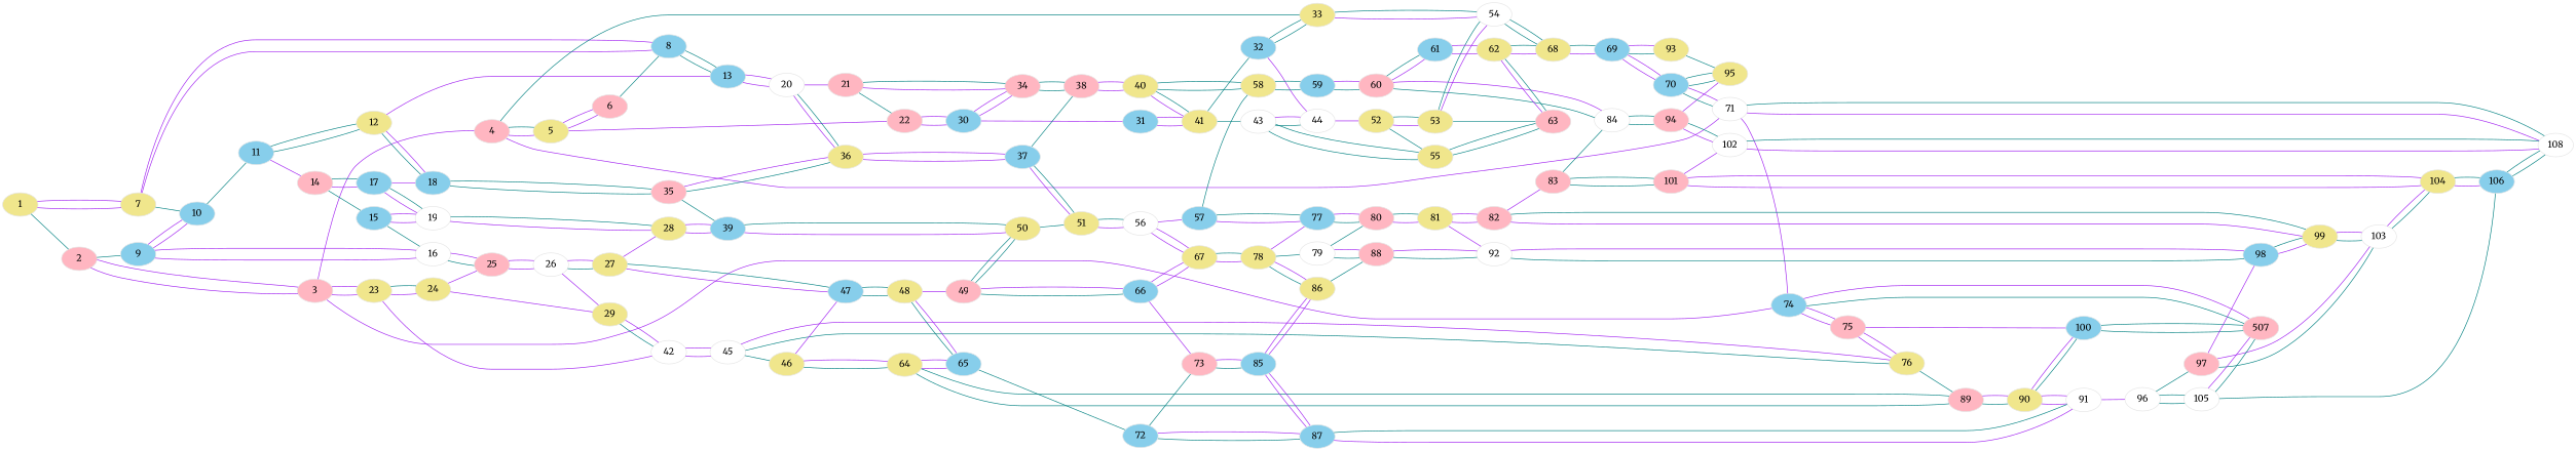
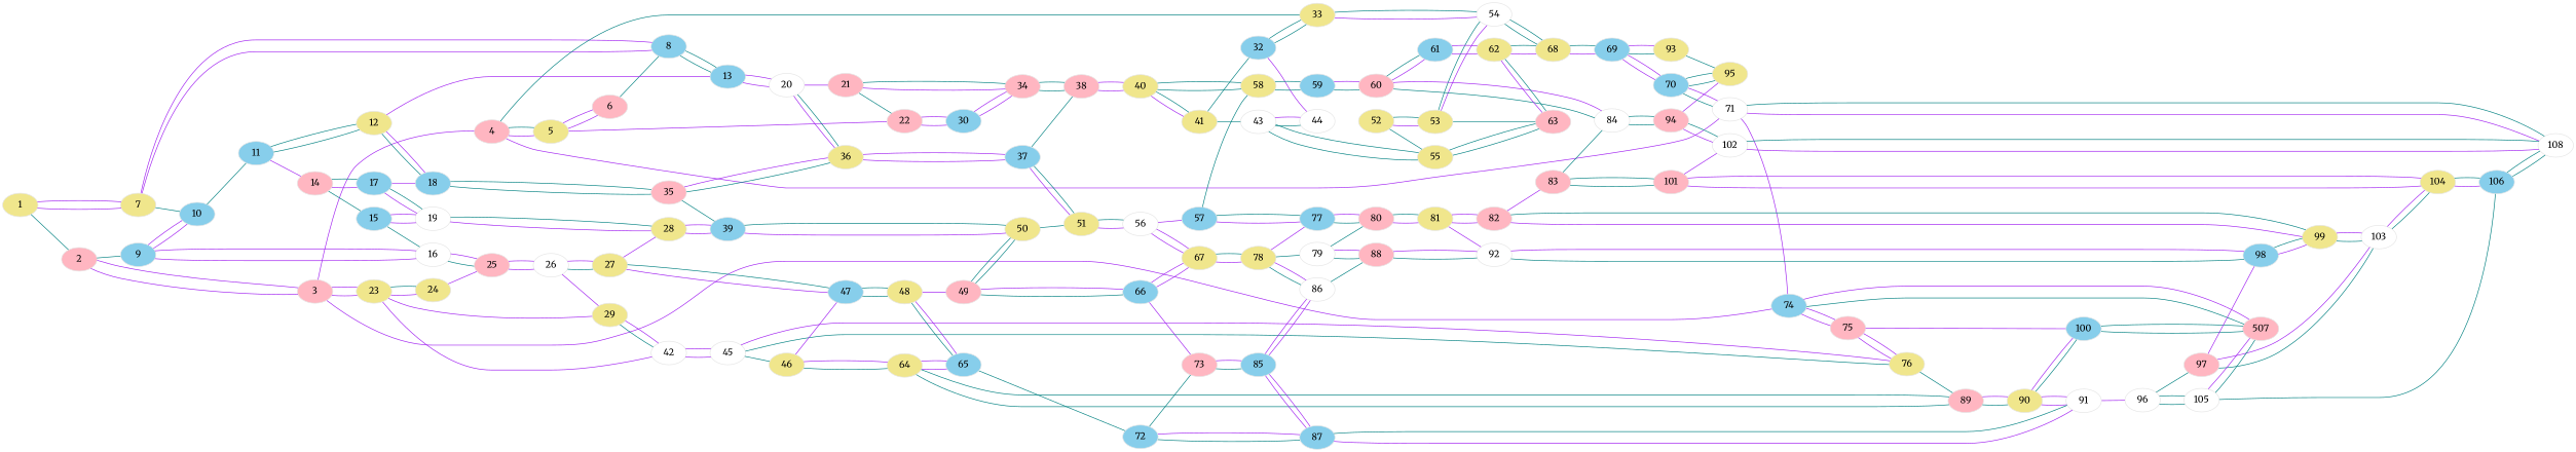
  graph {
    fontname=Merriweather
    rankdir=LR
    node [color=gray90 fillcolor=khaki fontname=Merriweather style=filled]
    edge [color=purple fontname=Merriweather]
    2 [fillcolor=lightpink]
    1
    7
    3 [fillcolor=lightpink]
    9 [fillcolor=skyblue]
    8 [fillcolor=skyblue]
    10 [fillcolor=skyblue]
    4 [fillcolor=lightpink]
    23
    74 [fillcolor=skyblue]
    16 [fillcolor=white]
    5
    33
    71 [fillcolor=white]
    24
    42 [fillcolor=white]
    75 [fillcolor=lightpink]
    n18 [fillcolor=lightpink label=507]
    6 [fillcolor=lightpink]
    22 [fillcolor=lightpink]
    54 [fillcolor=white]
    108 [fillcolor=white]
    30 [fillcolor=skyblue]
    13 [fillcolor=skyblue]
    11 [fillcolor=skyblue]
    20 [fillcolor=white]
    25 [fillcolor=lightpink]
    12
    14 [fillcolor=lightpink]
    18 [fillcolor=skyblue]
    15 [fillcolor=skyblue]
    17 [fillcolor=skyblue]
    35 [fillcolor=lightpink]
    21 [fillcolor=lightpink]
    36
    19 [fillcolor=white]
    28
    26 [fillcolor=white]
    39 [fillcolor=skyblue]
    34 [fillcolor=lightpink]
    37 [fillcolor=skyblue]
    38 [fillcolor=lightpink]
-   31 [fillcolor=skyblue]
    29
    45 [fillcolor=white]
    27
    47 [fillcolor=skyblue]
    48
    50
    41
    32 [fillcolor=skyblue]
    44 [fillcolor=white]
    43 [fillcolor=white]
    52
    68
    40
    51
    56 [fillcolor=white]
    58
    59 [fillcolor=skyblue]
    55
    46
    76
    63 [fillcolor=lightpink]
    53
    64
    89 [fillcolor=lightpink]
    65 [fillcolor=skyblue]
    49 [fillcolor=lightpink]
    66 [fillcolor=skyblue]
    72 [fillcolor=skyblue]
    67
    73 [fillcolor=lightpink]
    57 [fillcolor=skyblue]
    69 [fillcolor=skyblue]
    77 [fillcolor=skyblue]
    78
    80 [fillcolor=lightpink]
    60 [fillcolor=lightpink]
    61 [fillcolor=skyblue]
    84 [fillcolor=white]
    62
    94 [fillcolor=lightpink]
    90
    87 [fillcolor=skyblue]
    85 [fillcolor=skyblue]
    79 [fillcolor=white]
-   86
+   86 [fillcolor=white]
    70 [fillcolor=skyblue]
    93
    95
    91 [fillcolor=white]
    100 [fillcolor=skyblue]
    81
    88 [fillcolor=lightpink]
    92 [fillcolor=white]
    82 [fillcolor=lightpink]
    83 [fillcolor=lightpink]
    99
    98 [fillcolor=skyblue]
    101 [fillcolor=lightpink]
    103 [fillcolor=white]
    102 [fillcolor=white]
    104
    96 [fillcolor=white]
    97 [fillcolor=lightpink]
    105 [fillcolor=white]
    106 [fillcolor=skyblue]
    2 -- 3
    2 -- 3
    2 -- 9 [color=teal]
    1 -- 2 [color=teal]
    1 -- 7
    1 -- 7
    7 -- 8
    7 -- 8
    7 -- 10 [color=teal]
    3 -- 4
    3 -- 23
    3 -- 23
    3 -- 74
    9 -- 10
    9 -- 10
    9 -- 16
    9 -- 16
    8 -- 13 [color=teal]
    8 -- 13 [color=teal]
    10 -- 11 [color=teal]
    4 -- 5
    4 -- 5 [color=teal]
    4 -- 33 [color=teal]
    4 -- 71
    23 -- 24
    23 -- 24 [color=teal]
    23 -- 42
    74 -- 75
    74 -- 75
    74 -- n18 [color=teal]
    74 -- n18
    16 -- 25 [color=teal]
    16 -- 25
    5 -- 6
    5 -- 6
    5 -- 22
    33 -- 54
    33 -- 54 [color=teal]
    71 -- 74
    71 -- 108
    71 -- 108 [color=teal]
    24 -- 25
-   24 -- 29
+   23 -- 29
    42 -- 45
    42 -- 45
    75 -- 76
    75 -- 76
    75 -- 100
    6 -- 8 [color=teal]
    22 -- 30
    22 -- 30
    54 -- 68 [color=teal]
    54 -- 68 [color=teal]
    30 -- 34
    30 -- 34
-   30 -- 31
    13 -- 20
    13 -- 20
    11 -- 12 [color=teal]
    11 -- 12 [color=teal]
    11 -- 14
    20 -- 21
    20 -- 36
    20 -- 36 [color=teal]
    25 -- 26
    25 -- 26
    12 -- 13
    12 -- 18 [color=teal]
    12 -- 18
    14 -- 15 [color=teal]
    14 -- 17
    14 -- 17 [color=teal]
    18 -- 35 [color=teal]
    18 -- 35 [color=teal]
    15 -- 16 [color=teal]
    15 -- 19
    15 -- 19
    17 -- 18
    17 -- 19
    17 -- 19 [color=teal]
    35 -- 36 [color=teal]
    35 -- 36
    35 -- 39 [color=teal]
    21 -- 22 [color=teal]
    21 -- 34
    21 -- 34 [color=teal]
    36 -- 37
    36 -- 37
    19 -- 28
    19 -- 28 [color=teal]
    28 -- 39
    28 -- 39
    26 -- 29
    26 -- 27 [color=teal]
    26 -- 27
    39 -- 50
    39 -- 50 [color=teal]
    34 -- 38 [color=teal]
    34 -- 38 [color=teal]
    37 -- 38 [color=teal]
    37 -- 51
    37 -- 51 [color=teal]
    38 -- 40
    38 -- 40
-   31 -- 41
-   31 -- 41
    29 -- 42 [color=teal]
    29 -- 42
    45 -- 46 [color=teal]
    45 -- 76 [color=teal]
    45 -- 76
    27 -- 28
    27 -- 47
    27 -- 47 [color=teal]
    47 -- 48 [color=teal]
    47 -- 48 [color=teal]
    48 -- 65 [color=teal]
    48 -- 65
    48 -- 49
    50 -- 51 [color=teal]
    41 -- 32 [color=teal]
    41 -- 43 [color=teal]
    32 -- 33 [color=teal]
    32 -- 33 [color=teal]
    32 -- 44
-   44 -- 52
    43 -- 44 [color=teal]
    43 -- 44
    43 -- 55 [color=teal]
    43 -- 55 [color=teal]
    52 -- 55 [color=teal]
    52 -- 53
    52 -- 53 [color=teal]
    68 -- 69
    68 -- 69 [color=teal]
    40 -- 41
    40 -- 41 [color=teal]
    40 -- 58 [color=teal]
    40 -- 58 [color=teal]
    51 -- 56
    51 -- 56 [color=teal]
    56 -- 67
    56 -- 67
    56 -- 57
    58 -- 59 [color=teal]
    58 -- 59 [color=teal]
    59 -- 60 [color=teal]
    59 -- 60
    55 -- 63 [color=teal]
    55 -- 63 [color=teal]
    46 -- 47
    46 -- 64 [color=teal]
    46 -- 64
    76 -- 89 [color=teal]
    53 -- 54
    53 -- 54 [color=teal]
    53 -- 63 [color=teal]
    64 -- 89 [color=teal]
    64 -- 89 [color=teal]
    64 -- 65
    64 -- 65
    89 -- 90 [color=teal]
    89 -- 90
    65 -- 72 [color=teal]
    49 -- 50 [color=teal]
    49 -- 50 [color=teal]
    49 -- 66 [color=teal]
    49 -- 66
    66 -- 67
    66 -- 67
    66 -- 73
    72 -- 73 [color=teal]
    72 -- 87 [color=teal]
    72 -- 87
    67 -- 78
    67 -- 78 [color=teal]
    73 -- 85 [color=teal]
    73 -- 85
    57 -- 58 [color=teal]
    57 -- 77
    57 -- 77 [color=teal]
    69 -- 70
    69 -- 70
    69 -- 93 [color=teal]
    69 -- 93
    77 -- 80 [color=teal]
    77 -- 80
    78 -- 77
    78 -- 79 [color=teal]
    78 -- 86 [color=teal]
    78 -- 86
    80 -- 81
    80 -- 81 [color=teal]
    60 -- 61
    60 -- 61 [color=teal]
    60 -- 84 [color=teal]
    60 -- 84
    61 -- 62
    61 -- 62
    84 -- 94 [color=teal]
    84 -- 94 [color=teal]
    62 -- 68
    62 -- 68 [color=teal]
    62 -- 63
    62 -- 63 [color=teal]
    94 -- 95
    94 -- 102
    94 -- 102 [color=teal]
    90 -- 91
    90 -- 91
    90 -- 100 [color=teal]
    90 -- 100
    87 -- 91
    87 -- 91 [color=teal]
    85 -- 87
    85 -- 87
    85 -- 86
    85 -- 86
    79 -- 80 [color=teal]
    79 -- 88 [color=teal]
    79 -- 88
    86 -- 88 [color=teal]
    70 -- 71 [color=teal]
    70 -- 71
    70 -- 95 [color=teal]
    70 -- 95 [color=teal]
    93 -- 95 [color=teal]
    91 -- 96
    100 -- n18 [color=teal]
    100 -- n18 [color=teal]
    81 -- 92
    81 -- 82
    81 -- 82
    88 -- 92 [color=teal]
    88 -- 92
    92 -- 98 [color=teal]
    92 -- 98
    82 -- 83
    82 -- 99
    82 -- 99 [color=teal]
    83 -- 84 [color=teal]
    83 -- 101 [color=teal]
    83 -- 101 [color=teal]
    99 -- 103 [color=teal]
    99 -- 103
    98 -- 99
    98 -- 99 [color=teal]
    101 -- 102
    101 -- 104
    101 -- 104
    103 -- 104 [color=teal]
    103 -- 104
    102 -- 108
    102 -- 108 [color=teal]
    104 -- 106
    104 -- 106 [color=teal]
    96 -- 97 [color=teal]
    96 -- 105 [color=teal]
    96 -- 105 [color=teal]
    97 -- 98
    97 -- 103 [color=teal]
    97 -- 103
    105 -- n18 [color=teal]
    105 -- n18
    105 -- 106 [color=teal]
    106 -- 108 [color=teal]
    106 -- 108 [color=teal]
  }
